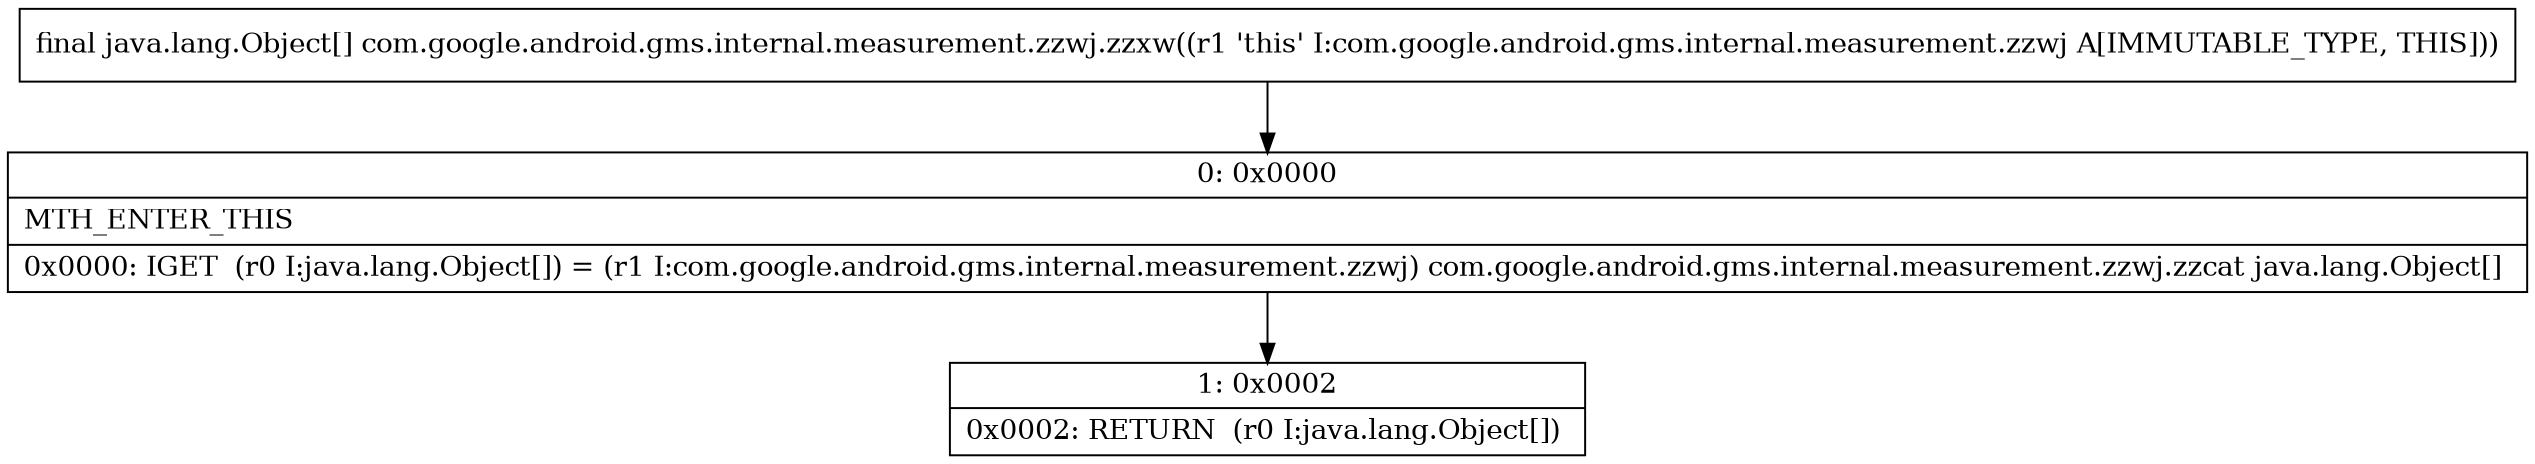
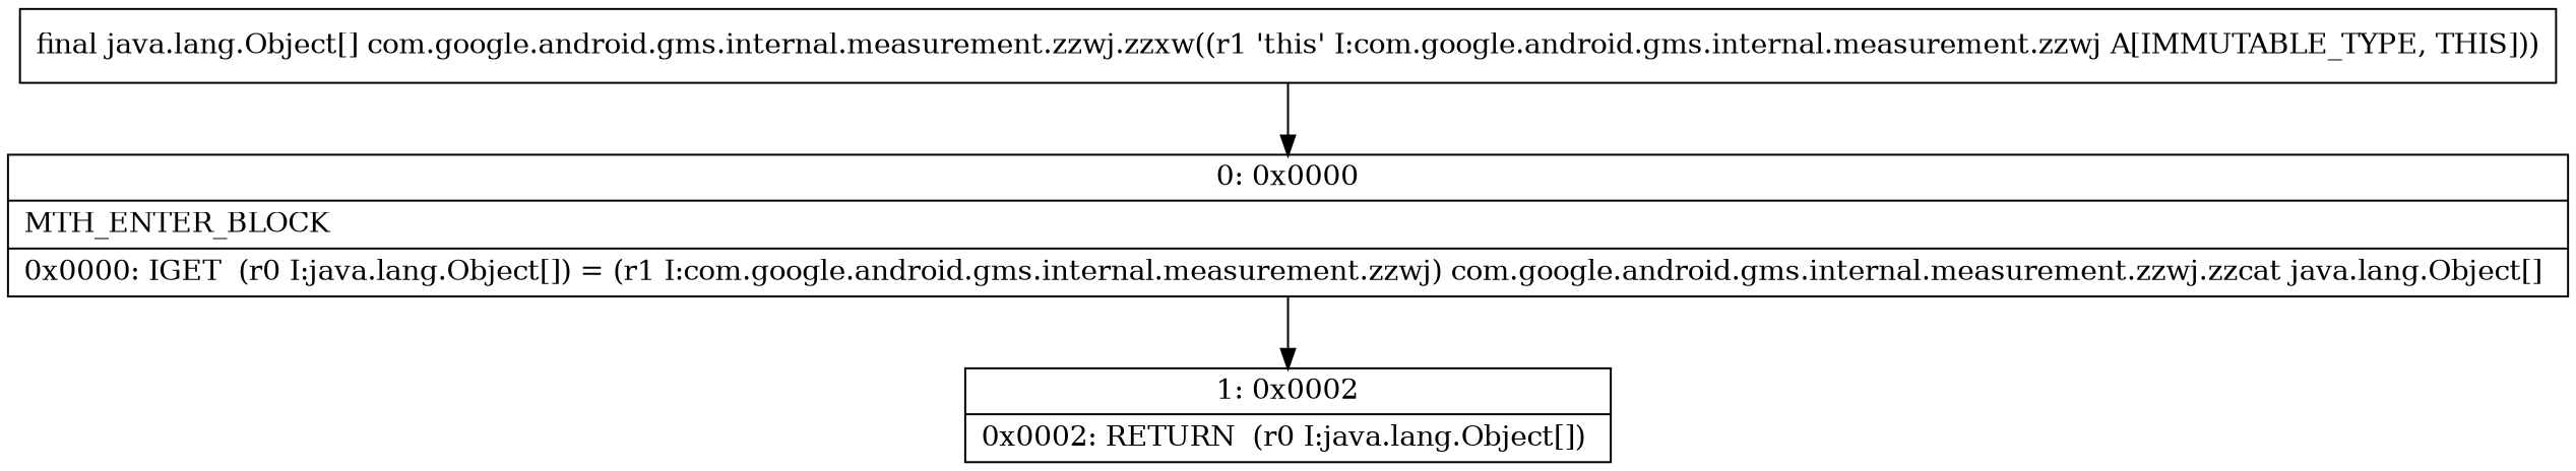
  digraph {
    node [shape=record]
-   n1 [label="{0\:\ 0x0000|MTH_ENTER_THIS\l|0x0000: IGET  (r0 I:java.lang.Object[]) = (r1 I:com.google.android.gms.internal.measurement.zzwj) com.google.android.gms.internal.measurement.zzwj.zzcat java.lang.Object[] \l}"]
+   n1 [label="{0\:\ 0x0000|MTH_ENTER_BLOCK\l|0x0000: IGET  (r0 I:java.lang.Object[]) = (r1 I:com.google.android.gms.internal.measurement.zzwj) com.google.android.gms.internal.measurement.zzwj.zzcat java.lang.Object[] \l}"]
    n2 [label="{1\:\ 0x0002|0x0002: RETURN  (r0 I:java.lang.Object[]) \l}"]
    n3 [label="{final java.lang.Object[] com.google.android.gms.internal.measurement.zzwj.zzxw((r1 'this' I:com.google.android.gms.internal.measurement.zzwj A[IMMUTABLE_TYPE, THIS])) }"]
    n1 -> n2
    n3 -> n1
  }
